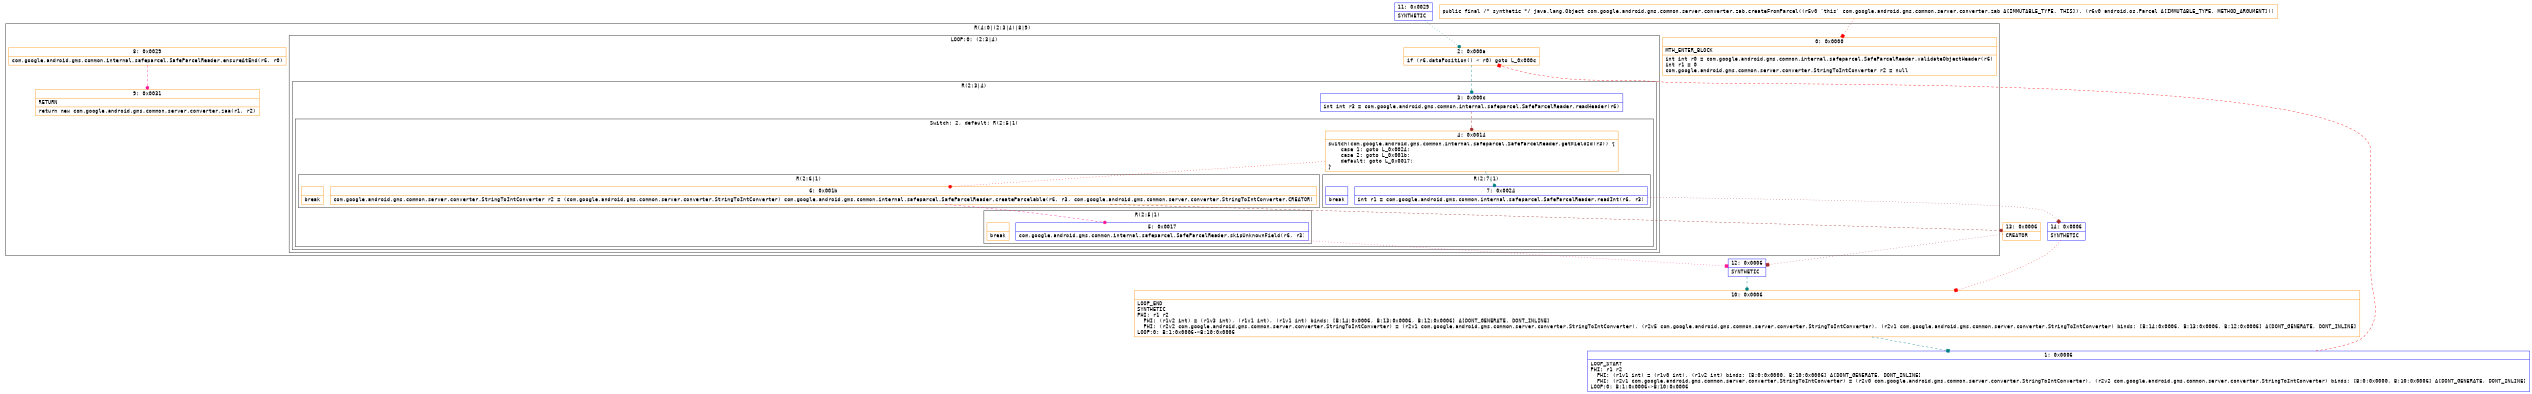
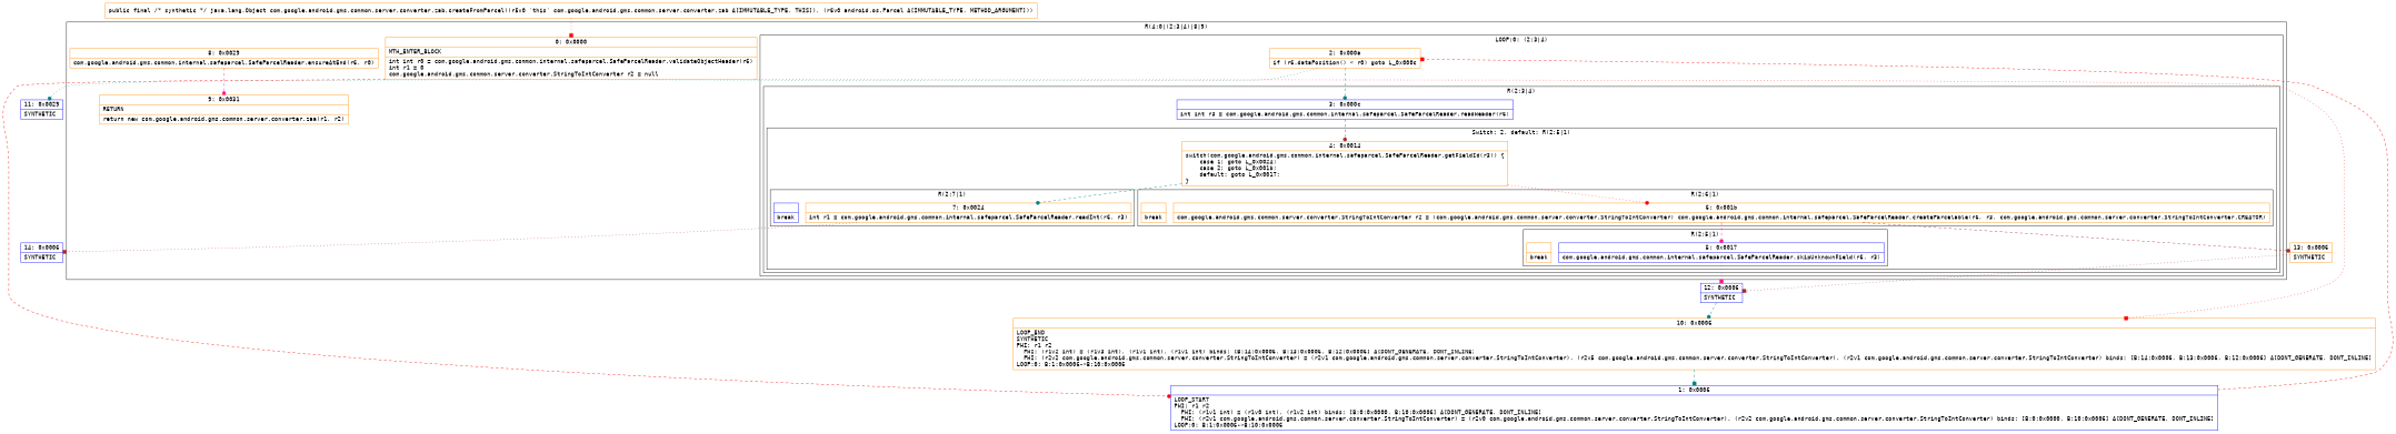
  digraph {
    fontname="DejaVu Sans Mono"
    node [color=darkorange fontname="DejaVu Sans Mono" shape=record]
    edge [arrowhead=dot color=teal fontname="DejaVu Sans Mono" style=dashed]
-   n1 [color=blue label="{7\:\ 0x0024|int r1 = com.google.android.gms.common.internal.safeparcel.SafeParcelReader.readInt(r6, r3)\l}"]
+   n1 [label="{7\:\ 0x0024|int r1 = com.google.android.gms.common.internal.safeparcel.SafeParcelReader.readInt(r6, r3)\l}"]
    n2 [color=blue label="{|break\l}"]
    n3 [label="{6\:\ 0x001b|com.google.android.gms.common.server.converter.StringToIntConverter r2 = (com.google.android.gms.common.server.converter.StringToIntConverter) com.google.android.gms.common.internal.safeparcel.SafeParcelReader.createParcelable(r6, r3, com.google.android.gms.common.server.converter.StringToIntConverter.CREATOR)\l}"]
    n4 [label="{|break\l}"]
    n5 [color=blue label="{5\:\ 0x0017|com.google.android.gms.common.internal.safeparcel.SafeParcelReader.skipUnknownField(r6, r3)\l}"]
    n6 [label="{|break\l}"]
    n7 [label="{4\:\ 0x0014|switch(com.google.android.gms.common.internal.safeparcel.SafeParcelReader.getFieldId(r3)) \{\l    case 1: goto L_0x0024;\l    case 2: goto L_0x001b;\l    default: goto L_0x0017;\l\}\l}"]
    n8 [color=blue label="{3\:\ 0x000c|int int r3 = com.google.android.gms.common.internal.safeparcel.SafeParcelReader.readHeader(r6)\l}"]
    n9 [label="{2\:\ 0x000a|if (r6.dataPosition() \< r0) goto L_0x000c\l}"]
    n10 [label="{0\:\ 0x0000|MTH_ENTER_BLOCK\l|int int r0 = com.google.android.gms.common.internal.safeparcel.SafeParcelReader.validateObjectHeader(r6)\lint r1 = 0\lcom.google.android.gms.common.server.converter.StringToIntConverter r2 = null\l}"]
    n11 [label="{8\:\ 0x0029|com.google.android.gms.common.internal.safeparcel.SafeParcelReader.ensureAtEnd(r6, r0)\l}"]
    n12 [label="{9\:\ 0x0031|RETURN\l|return new com.google.android.gms.common.server.converter.zaa(r1, r2)\l}"]
    n13 [color=blue label="{14\:\ 0x0006|SYNTHETIC\l}"]
-   n14 [label="{13\:\ 0x0006|CREATOR\l}"]
+   n14 [label="{13\:\ 0x0006|SYNTHETIC\l}"]
    n15 [color=blue label="{12\:\ 0x0006|SYNTHETIC\l}"]
    n16 [color=blue label="{11\:\ 0x0029|SYNTHETIC\l}"]
    n17 [color=blue label="{1\:\ 0x0006|LOOP_START\lPHI: r1 r2 \l  PHI: (r1v1 int) = (r1v0 int), (r1v2 int) binds: [B:0:0x0000, B:10:0x0006] A[DONT_GENERATE, DONT_INLINE]\l  PHI: (r2v1 com.google.android.gms.common.server.converter.StringToIntConverter) = (r2v0 com.google.android.gms.common.server.converter.StringToIntConverter), (r2v2 com.google.android.gms.common.server.converter.StringToIntConverter) binds: [B:0:0x0000, B:10:0x0006] A[DONT_GENERATE, DONT_INLINE]\lLOOP:0: B:1:0x0006\-\>B:10:0x0006\l}"]
    n18 [label="{10\:\ 0x0006|LOOP_END\lSYNTHETIC\lPHI: r1 r2 \l  PHI: (r1v2 int) = (r1v3 int), (r1v1 int), (r1v1 int) binds: [B:14:0x0006, B:13:0x0006, B:12:0x0006] A[DONT_GENERATE, DONT_INLINE]\l  PHI: (r2v2 com.google.android.gms.common.server.converter.StringToIntConverter) = (r2v1 com.google.android.gms.common.server.converter.StringToIntConverter), (r2v5 com.google.android.gms.common.server.converter.StringToIntConverter), (r2v1 com.google.android.gms.common.server.converter.StringToIntConverter) binds: [B:14:0x0006, B:13:0x0006, B:12:0x0006] A[DONT_GENERATE, DONT_INLINE]\lLOOP:0: B:1:0x0006\-\>B:10:0x0006\l}"]
    n19 [label="{public final \/* synthetic *\/ java.lang.Object com.google.android.gms.common.server.converter.zab.createFromParcel((r5v0 'this' com.google.android.gms.common.server.converter.zab A[IMMUTABLE_TYPE, THIS]), (r6v0 android.os.Parcel A[IMMUTABLE_TYPE, METHOD_ARGUMENT])) }"]
    subgraph cluster_1 {
      label="R(4:0|(2:3|4)|8|9)"
      n10
      n11
      n12
      subgraph cluster_2 {
        label="LOOP:0: (2:3|4)"
        n9
        subgraph cluster_3 {
          label="R(2:3|4)"
          n8
          subgraph cluster_4 {
            label="Switch: 2, default: R(2:5|1)"
            n7
            subgraph cluster_5 {
              label="R(2:7|1)"
              n1
              n2
            }
            subgraph cluster_6 {
              label="R(2:6|1)"
              n3
              n4
            }
            subgraph cluster_7 {
              label="R(2:5|1)"
              n5
              n6
            }
          }
        }
      }
    }
    n1 -> n13 [arrowhead=box color=brown style=dotted]
    n3 -> n5 [color=deeppink]
    n3 -> n14 [color=brown]
    n5 -> n15 [arrowhead=box color=deeppink style=dotted]
    n7 -> n1
    n7 -> n3 [color=red style=dotted]
    n8 -> n7 [color=brown]
    n9 -> n8
-   n16 -> n9 [style=dotted]
+   n9 -> n16 [style=dotted]
+   n10 -> n17 [color=red]
    n11 -> n12 [color=deeppink]
-   n13 -> n18 [arrowhead=box color=red style=dotted]
+   n10 -> n18 [arrowhead=box color=red style=dotted]
    n14 -> n15 [arrowhead=box color=brown style=dotted]
    n15 -> n18
    n17 -> n9 [arrowhead=box color=red]
    n18 -> n17 [arrowhead=box]
    n19 -> n10 [arrowhead=box color=red style=dotted]
  }
